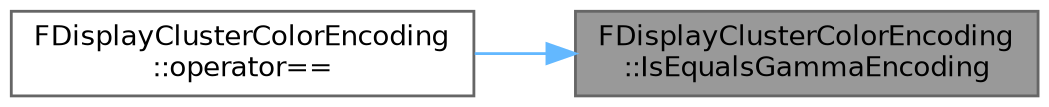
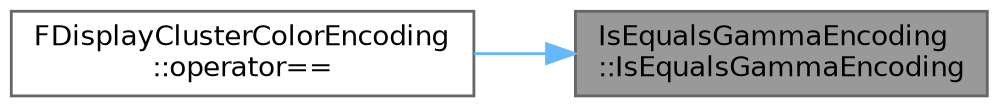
  digraph {
    rankdir=RL
    node [fontname=Helvetica fontsize=10 shape=box style=filled]
-   n1 [color=gray40 fillcolor=grey60 fontcolor=black height=0.2 label="FDisplayClusterColorEncoding\l::IsEqualsGammaEncoding" width=0.4]
+   n1 [color=gray40 fillcolor=grey60 fontcolor=black height=0.2 label="IsEqualsGammaEncoding\l::IsEqualsGammaEncoding" width=0.4]
    n2 [color=grey40 fillcolor=white height=0.2 label="FDisplayClusterColorEncoding\l::operator==" width=0.4]
    n1 -> n2 [color=steelblue1 dir=back fontname=Helvetica fontsize=10 labelfontname=Helvetica labelfontsize=10 style=solid]
  }
